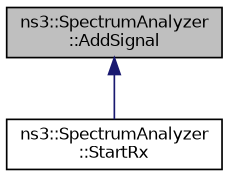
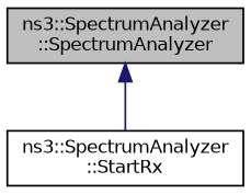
  digraph {
    rankdir=TB
    node [color=black fontname=Helvetica fontsize=10 shape=record style=filled]
-   n1 [fillcolor=grey75 fontcolor=black height=0.2 label="ns3::SpectrumAnalyzer\l::AddSignal" width=0.4]
+   n1 [fillcolor=grey75 fontcolor=black height=0.2 label="ns3::SpectrumAnalyzer\l::SpectrumAnalyzer" width=0.4]
    n2 [fillcolor=white height=0.2 label="ns3::SpectrumAnalyzer\l::StartRx" width=0.4]
    n1 -> n2 [color=midnightblue dir=back fontname=Helvetica fontsize=10 labelfontname=Helvetica labelfontsize=10 style=solid]
  }
